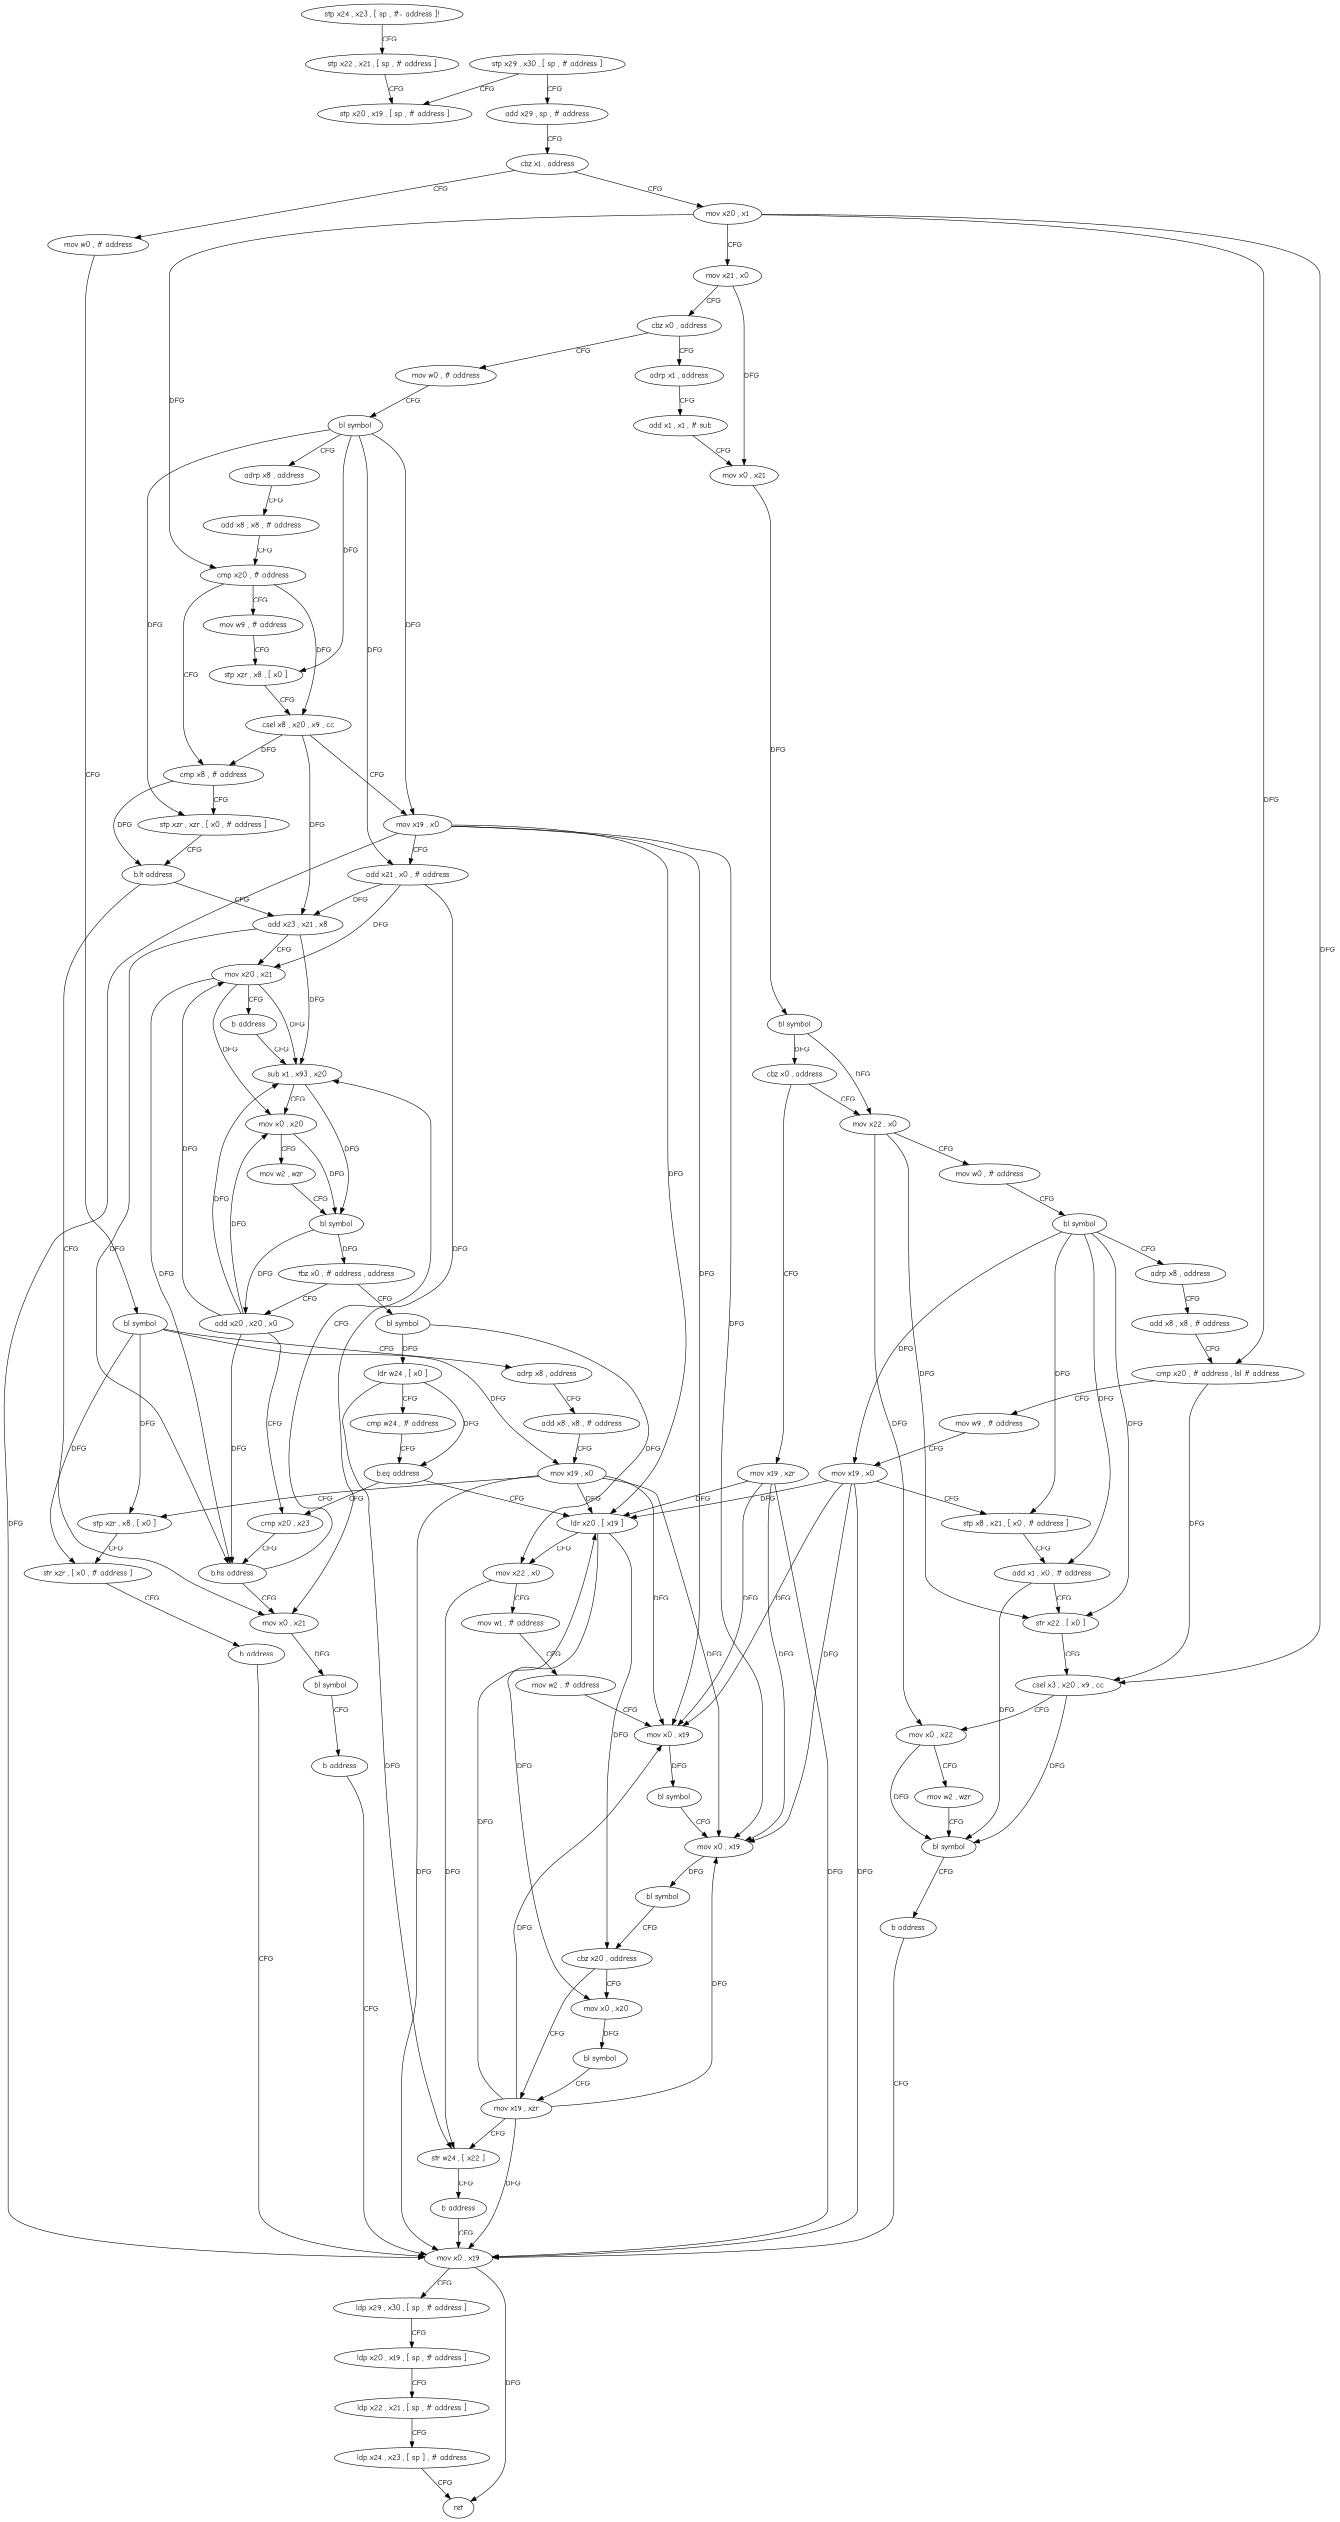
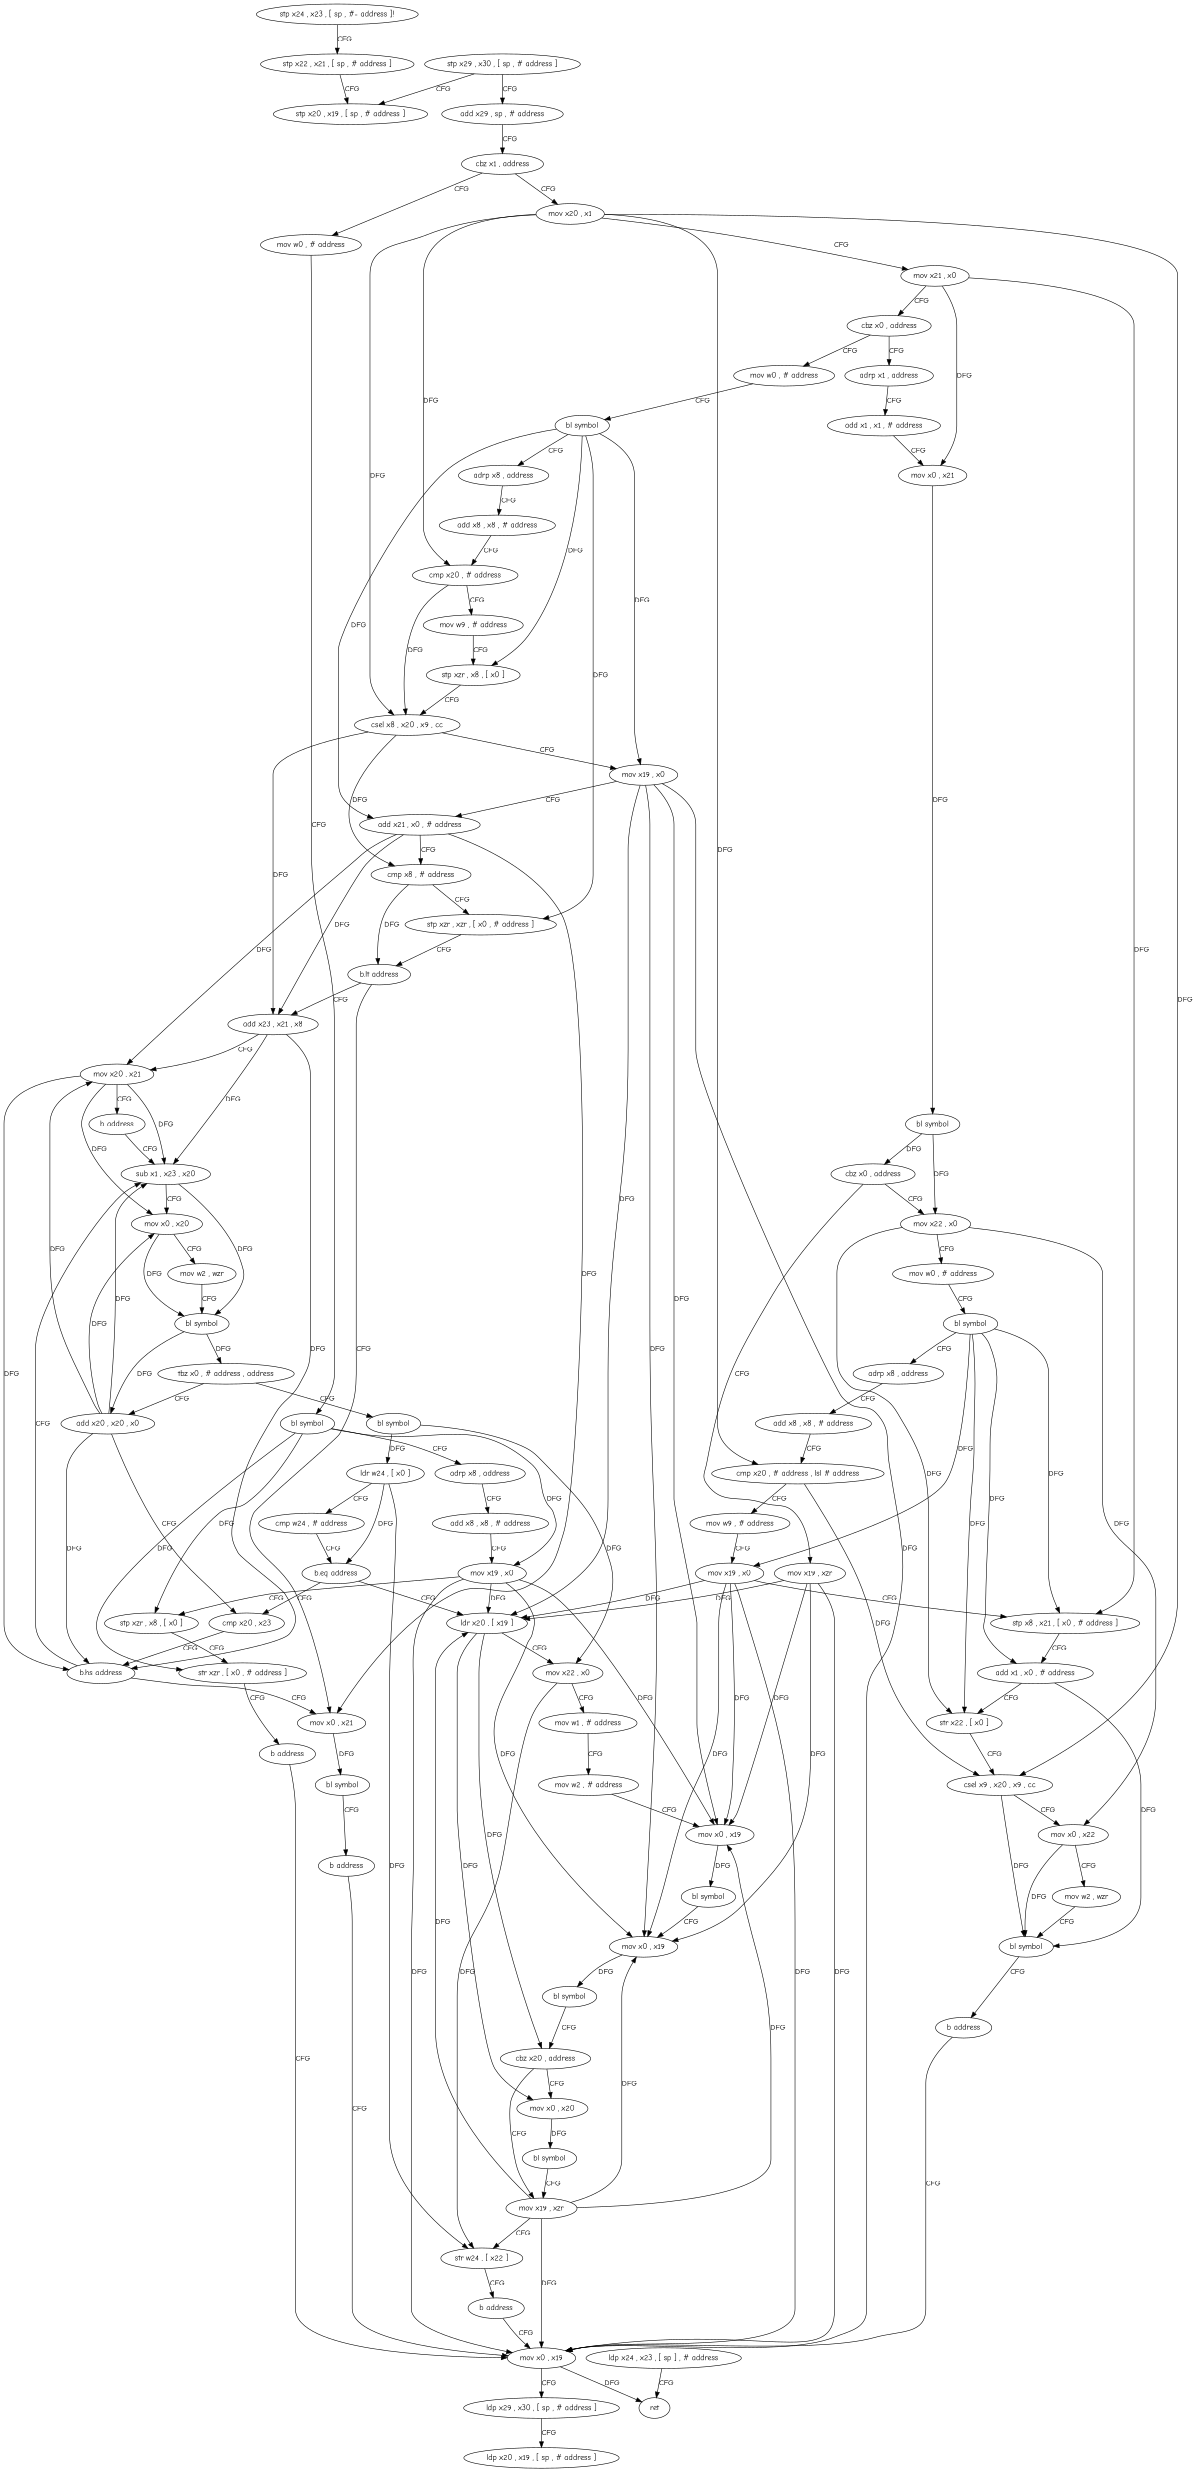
  digraph {
    fontname="Comic Neue"
    node [fontname="Comic Neue"]
    edge [fontname="Comic Neue"]
    n1 [label="stp x24 , x23 , [ sp , #- address ]!"]
    n2 [label="stp x22 , x21 , [ sp , # address ]"]
    n3 [label="stp x20 , x19 , [ sp , # address ]"]
    n4 [label="stp x29 , x30 , [ sp , # address ]"]
    n5 [label="add x29 , sp , # address"]
    n6 [label="cbz x1 , address"]
    n7 [label="mov w0 , # address"]
    n8 [label="mov x20 , x1"]
    n9 [label="bl symbol"]
    n10 [label="mov x21 , x0"]
    n11 [label="cmp x20 , # address"]
    n12 [label="csel x8 , x20 , x9 , cc"]
    n13 [label="cmp x20 , # address , lsl # address"]
-   n14 [label="csel x3 , x20 , x9 , cc"]
+   n14 [label="csel x9 , x20 , x9 , cc"]
    n15 [label="adrp x8 , address"]
    n16 [label="mov x19 , x0"]
    n17 [label="stp xzr , x8 , [ x0 ]"]
    n18 [label="str xzr , [ x0 , # address ]"]
    n19 [label="cbz x0 , address"]
    n20 [label="mov x0 , x21"]
    n21 [label="stp x8 , x21 , [ x0 , # address ]"]
    n22 [label="mov w9 , # address"]
    n23 [label="mov x19 , x0"]
    n24 [label="cmp x8 , # address"]
    n25 [label="add x23 , x21 , x8"]
    n26 [label="mov w9 , # address"]
    n27 [label="mov x0 , x22"]
    n28 [label="bl symbol"]
    n29 [label="add x8 , x8 , # address"]
    n30 [label="mov x0 , x19"]
    n31 [label="ldr x20 , [ x19 ]"]
    n32 [label="mov x0 , x19"]
    n33 [label="mov x0 , x19"]
    n34 [label="b address"]
    n35 [label="ldp x29 , x30 , [ sp , # address ]"]
    n36 [label=ret]
    n37 [label="mov x22 , x0"]
    n38 [label="cbz x20 , address"]
    n39 [label="mov x0 , x20"]
    n40 [label="bl symbol"]
    n41 [label="bl symbol"]
    n42 [label="ldp x20 , x19 , [ sp , # address ]"]
    n43 [label="mov w0 , # address"]
    n44 [label="adrp x1 , address"]
    n45 [label="bl symbol"]
    n46 [label="add x1 , x0 , # address"]
    n47 [label="bl symbol"]
-   n48 [label="add x1 , x1 , # sub"]
+   n48 [label="add x1 , x1 , # address"]
    n49 [label="adrp x8 , address"]
    n50 [label="stp xzr , x8 , [ x0 ]"]
    n51 [label="add x21 , x0 , # address"]
    n52 [label="stp xzr , xzr , [ x0 , # address ]"]
-   n53 [label="ldp x22 , x21 , [ sp , # address ]"]
    n54 [label="ldp x24 , x23 , [ sp ] , # address"]
    n55 [label="add x8 , x8 , # address"]
    n56 [label="mov x0 , x21"]
    n57 [label="mov x20 , x21"]
    n58 [label="b.lt address"]
-   n59 [label="sub x1 , x93 , x20"]
+   n59 [label="sub x1 , x23 , x20"]
    n60 [label="b.hs address"]
    n61 [label="bl symbol"]
    n62 [label="b address"]
    n63 [label="mov x0 , x20"]
    n64 [label="b address"]
    n65 [label="bl symbol"]
    n66 [label="cbz x0 , address"]
    n67 [label="mov x22 , x0"]
    n68 [label="mov x19 , xzr"]
    n69 [label="mov w0 , # address"]
    n70 [label="str x22 , [ x0 ]"]
    n71 [label="bl symbol"]
    n72 [label="mov w2 , wzr"]
    n73 [label="mov w2 , wzr"]
    n74 [label="add x20 , x20 , x0"]
    n75 [label="cmp x20 , x23"]
    n76 [label="tbz x0 , # address , address"]
    n77 [label="adrp x8 , address"]
    n78 [label="mov x19 , x0"]
    n79 [label="add x8 , x8 , # address"]
    n80 [label="b address"]
    n81 [label="bl symbol"]
    n82 [label="ldr w24 , [ x0 ]"]
    n83 [label="cmp w24 , # address"]
    n84 [label="b.eq address"]
    n85 [label="str w24 , [ x22 ]"]
    n86 [label="mov w1 , # address"]
    n87 [label="b address"]
    n88 [label="mov x19 , xzr"]
    n89 [label="bl symbol"]
    n90 [label="mov w2 , # address"]
    n1 -> n2 [label=CFG]
    n2 -> n3 [label=CFG]
    n4 -> n3 [label=CFG]
    n4 -> n5 [label=CFG]
    n5 -> n6 [label=CFG]
    n6 -> n7 [label=CFG]
    n6 -> n8 [label=CFG]
    n7 -> n9 [label=CFG]
    n8 -> n10 [label=CFG]
    n8 -> n11 [label=DFG]
+   n8 -> n12 [label=DFG]
    n8 -> n13 [label=DFG]
    n8 -> n14 [label=DFG]
    n9 -> n15 [label=CFG]
    n9 -> n16 [label=DFG]
    n9 -> n17 [label=DFG]
    n9 -> n18 [label=DFG]
    n10 -> n19 [label=CFG]
    n10 -> n20 [label=DFG]
+   n10 -> n21 [label=DFG]
    n11 -> n12 [label=DFG]
    n11 -> n22 [label=CFG]
    n12 -> n23 [label=CFG]
    n12 -> n24 [label=DFG]
    n12 -> n25 [label=DFG]
    n13 -> n14 [label=DFG]
    n13 -> n26 [label=CFG]
    n14 -> n27 [label=CFG]
    n14 -> n28 [label=DFG]
    n15 -> n29 [label=CFG]
    n16 -> n17 [label=CFG]
    n16 -> n30 [label=DFG]
    n16 -> n31 [label=DFG]
    n16 -> n32 [label=DFG]
    n16 -> n33 [label=DFG]
    n17 -> n18 [label=CFG]
    n18 -> n34 [label=CFG]
    n19 -> n43 [label=CFG]
    n19 -> n44 [label=CFG]
    n20 -> n45 [label=DFG]
    n21 -> n46 [label=CFG]
    n22 -> n50 [label=CFG]
    n23 -> n30 [label=DFG]
    n23 -> n31 [label=DFG]
    n23 -> n32 [label=DFG]
    n23 -> n33 [label=DFG]
    n23 -> n51 [label=CFG]
    n24 -> n52 [label=CFG]
    n24 -> n58 [label=DFG]
    n25 -> n57 [label=CFG]
    n25 -> n59 [label=DFG]
    n25 -> n60 [label=DFG]
    n26 -> n78 [label=CFG]
    n27 -> n28 [label=DFG]
    n27 -> n72 [label=CFG]
    n28 -> n80 [label=CFG]
    n29 -> n16 [label=CFG]
    n30 -> n35 [label=CFG]
    n30 -> n36 [label=DFG]
    n31 -> n37 [label=CFG]
    n31 -> n38 [label=DFG]
    n31 -> n39 [label=DFG]
    n32 -> n40 [label=DFG]
    n33 -> n41 [label=DFG]
    n34 -> n30 [label=CFG]
    n35 -> n42 [label=CFG]
    n37 -> n85 [label=DFG]
    n37 -> n86 [label=CFG]
    n38 -> n39 [label=CFG]
    n38 -> n88 [label=CFG]
    n39 -> n89 [label=DFG]
    n40 -> n33 [label=CFG]
    n41 -> n38 [label=CFG]
-   n42 -> n53 [label=CFG]
    n43 -> n47 [label=CFG]
    n44 -> n48 [label=CFG]
    n45 -> n66 [label=DFG]
    n45 -> n67 [label=DFG]
    n46 -> n28 [label=DFG]
    n46 -> n70 [label=CFG]
    n47 -> n23 [label=DFG]
    n47 -> n49 [label=CFG]
    n47 -> n50 [label=DFG]
    n47 -> n51 [label=DFG]
    n47 -> n52 [label=DFG]
    n48 -> n20 [label=CFG]
    n49 -> n55 [label=CFG]
    n50 -> n12 [label=CFG]
-   n11 -> n24 [label=CFG]
+   n51 -> n24 [label=CFG]
    n51 -> n25 [label=DFG]
    n51 -> n56 [label=DFG]
    n51 -> n57 [label=DFG]
    n52 -> n58 [label=CFG]
-   n53 -> n54 [label=CFG]
    n54 -> n36 [label=CFG]
    n55 -> n11 [label=CFG]
    n56 -> n61 [label=DFG]
    n57 -> n59 [label=DFG]
    n57 -> n60 [label=DFG]
    n57 -> n62 [label=CFG]
    n57 -> n63 [label=DFG]
    n58 -> n25 [label=CFG]
    n58 -> n56 [label=CFG]
    n59 -> n63 [label=CFG]
    n59 -> n65 [label=DFG]
    n60 -> n56 [label=CFG]
    n60 -> n59 [label=CFG]
    n61 -> n64 [label=CFG]
    n62 -> n59 [label=CFG]
    n63 -> n65 [label=DFG]
    n63 -> n73 [label=CFG]
    n64 -> n30 [label=CFG]
    n65 -> n74 [label=DFG]
    n65 -> n76 [label=DFG]
    n66 -> n67 [label=CFG]
    n66 -> n68 [label=CFG]
    n67 -> n27 [label=DFG]
    n67 -> n69 [label=CFG]
    n67 -> n70 [label=DFG]
    n68 -> n30 [label=DFG]
    n68 -> n31 [label=DFG]
    n68 -> n32 [label=DFG]
    n68 -> n33 [label=DFG]
    n69 -> n71 [label=CFG]
    n70 -> n14 [label=CFG]
    n71 -> n21 [label=DFG]
    n71 -> n46 [label=DFG]
    n71 -> n70 [label=DFG]
    n71 -> n77 [label=CFG]
    n71 -> n78 [label=DFG]
    n72 -> n28 [label=CFG]
    n73 -> n65 [label=CFG]
    n74 -> n57 [label=DFG]
    n74 -> n59 [label=DFG]
    n74 -> n60 [label=DFG]
    n74 -> n63 [label=DFG]
    n74 -> n75 [label=CFG]
    n75 -> n60 [label=CFG]
    n76 -> n74 [label=CFG]
    n76 -> n81 [label=CFG]
    n77 -> n79 [label=CFG]
    n78 -> n21 [label=CFG]
    n78 -> n30 [label=DFG]
    n78 -> n31 [label=DFG]
    n78 -> n32 [label=DFG]
    n78 -> n33 [label=DFG]
    n79 -> n13 [label=CFG]
    n80 -> n30 [label=CFG]
    n81 -> n37 [label=DFG]
    n81 -> n82 [label=DFG]
    n82 -> n83 [label=CFG]
    n82 -> n84 [label=DFG]
    n82 -> n85 [label=DFG]
    n83 -> n84 [label=CFG]
    n84 -> n31 [label=CFG]
    n84 -> n75 [label=CFG]
    n85 -> n87 [label=CFG]
    n86 -> n90 [label=CFG]
    n87 -> n30 [label=CFG]
    n88 -> n30 [label=DFG]
    n88 -> n31 [label=DFG]
    n88 -> n32 [label=DFG]
    n88 -> n33 [label=DFG]
    n88 -> n85 [label=CFG]
    n89 -> n88 [label=CFG]
    n90 -> n32 [label=CFG]
  }
